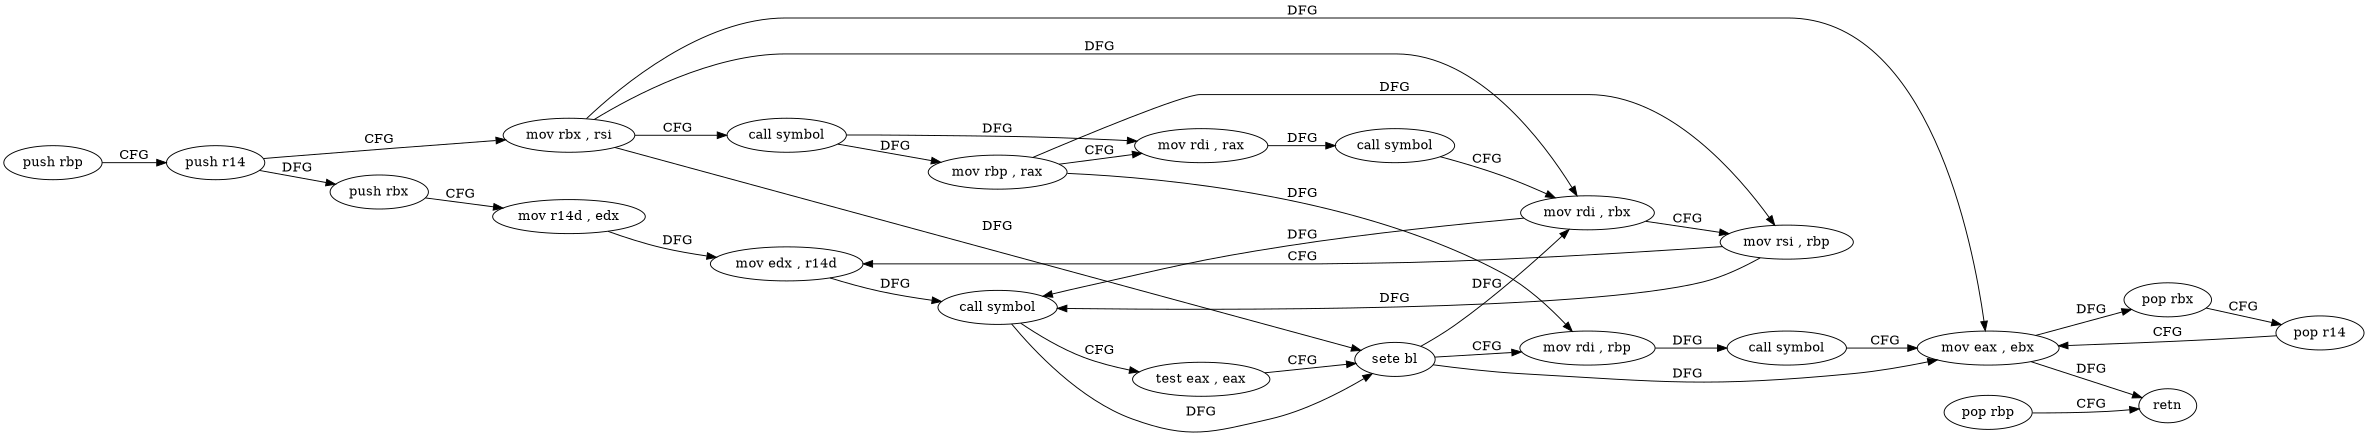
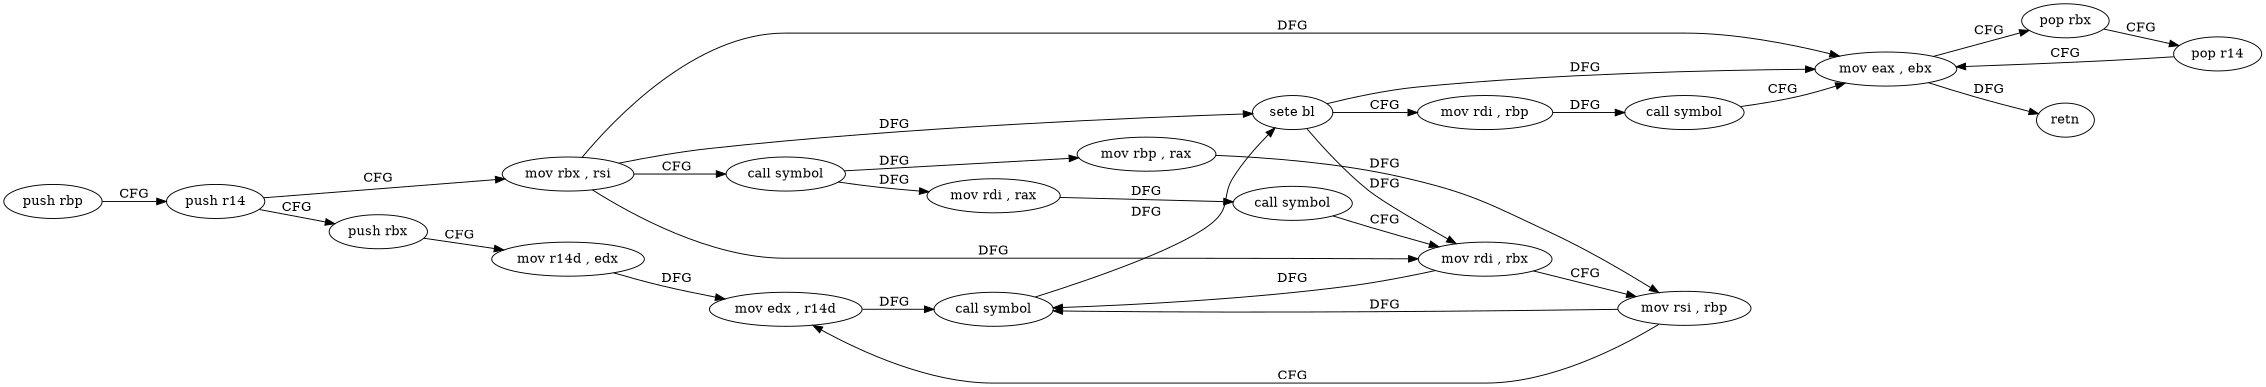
  digraph {
    rankdir=LR
    n1 [label="push rbp"]
    n2 [label="push r14"]
    n3 [label="push rbx"]
    n4 [label="mov rbx , rsi"]
    n5 [label="mov r14d , edx"]
    n6 [label="mov edx , r14d"]
    n7 [label="call symbol"]
    n8 [label="mov rdi , rbx"]
    n9 [label="sete bl"]
    n10 [label="mov eax , ebx"]
    n11 [label="call symbol"]
    n12 [label="mov rbp , rax"]
    n13 [label="mov rdi , rax"]
    n14 [label="mov rsi , rbp"]
    n15 [label="mov rdi , rbp"]
    n16 [label="pop rbx"]
    n17 [label=retn]
    n18 [label="call symbol"]
    n19 [label="call symbol"]
-   n20 [label="test eax , eax"]
    n21 [label="pop r14"]
-   n22 [label="pop rbp"]
    n1 -> n2 [label=CFG]
-   n2 -> n3 [label=DFG]
+   n2 -> n3 [label=CFG]
    n2 -> n4 [label=CFG]
    n3 -> n5 [label=CFG]
    n4 -> n7 [label=CFG]
    n4 -> n8 [label=DFG]
    n4 -> n9 [label=DFG]
    n4 -> n10 [label=DFG]
    n5 -> n6 [label=DFG]
    n6 -> n11 [label=DFG]
    n7 -> n12 [label=DFG]
    n7 -> n13 [label=DFG]
    n8 -> n11 [label=DFG]
    n8 -> n14 [label=CFG]
    n9 -> n8 [label=DFG]
    n9 -> n10 [label=DFG]
    n9 -> n15 [label=CFG]
-   n10 -> n16 [label=DFG]
+   n10 -> n16 [label=CFG]
    n10 -> n17 [label=DFG]
    n11 -> n9 [label=DFG]
-   n11 -> n20 [label=CFG]
-   n12 -> n13 [label=CFG]
    n12 -> n14 [label=DFG]
-   n12 -> n15 [label=DFG]
    n13 -> n18 [label=DFG]
    n14 -> n6 [label=CFG]
    n14 -> n11 [label=DFG]
    n15 -> n19 [label=DFG]
    n16 -> n21 [label=CFG]
    n18 -> n8 [label=CFG]
    n19 -> n10 [label=CFG]
-   n20 -> n9 [label=CFG]
    n21 -> n10 [label=CFG]
-   n22 -> n17 [label=CFG]
  }
